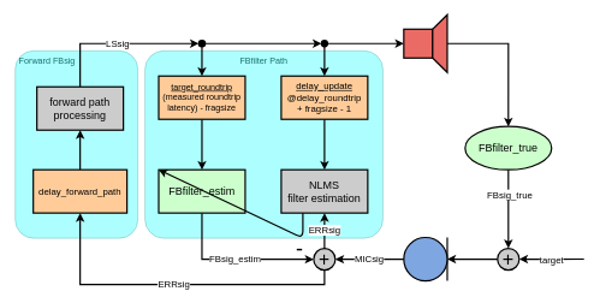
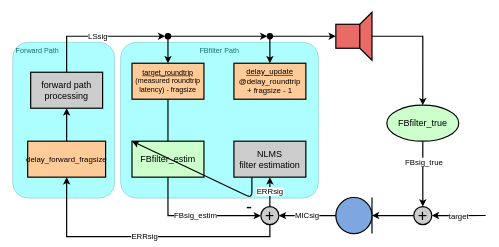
  <mxCell id="0" />
  <mxCell id="1" parent="0" />
- <mxCell id="2" value="&amp;nbsp;Forward FBsig" style="rounded=1;whiteSpace=wrap;html=1;shadow=0;fontColor=#166E6E;strokeColor=#166E6E;fillColor=#33FFFF;gradientColor=none;gradientDirection=radial;opacity=40;verticalAlign=top;align=left;" parent="1" vertex="1"><mxGeometry x="20" y="70" width="170" height="260" as="geometry" /></mxCell>
+ <mxCell id="2" value="&amp;nbsp;Forward Path" style="rounded=1;whiteSpace=wrap;html=1;shadow=0;fontColor=#166E6E;strokeColor=#166E6E;fillColor=#33FFFF;gradientColor=none;gradientDirection=radial;opacity=40;verticalAlign=top;align=left;" parent="1" vertex="1"><mxGeometry x="20" y="70" width="170" height="260" as="geometry" /></mxCell>
  <mxCell id="3" value="&lt;font color=&quot;#166e6e&quot;&gt;FBfilter Path&lt;/font&gt;" style="rounded=1;whiteSpace=wrap;html=1;fillColor=#33FFFF;gradientColor=none;shadow=0;gradientDirection=radial;opacity=40;strokeColor=#166E6E;verticalAlign=top;glass=0;sketch=0;arcSize=10;" parent="1" vertex="1"><mxGeometry x="200" y="70" width="330" height="260" as="geometry" /></mxCell>
  <mxCell id="4" value="" style="group;" parent="1" vertex="1" connectable="0"><mxGeometry x="559" y="20.005" width="60.305" height="80" as="geometry" /></mxCell>
  <mxCell id="5" value="" style="rounded=0;whiteSpace=wrap;html=1;strokeWidth=2;fillColor=#EA6B66;" parent="4" vertex="1"><mxGeometry y="19.995" width="40" height="40" as="geometry" /></mxCell>
  <mxCell id="6" value="" style="shape=trapezoid;perimeter=trapezoidPerimeter;whiteSpace=wrap;html=1;fixedSize=1;rotation=-90;strokeWidth=2;fillColor=#EA6B66;" parent="4" vertex="1"><mxGeometry x="10.15" y="29.845" width="80" height="20.31" as="geometry" /></mxCell>
  <mxCell id="7" value="" style="group" parent="1" vertex="1" connectable="0"><mxGeometry x="559" y="328.95" width="60.3" height="60.3" as="geometry" /></mxCell>
  <mxCell id="8" value="" style="endArrow=none;html=1;strokeWidth=2;" parent="7" edge="1"><mxGeometry width="50" height="50" relative="1" as="geometry"><mxPoint x="60.3" y="60" as="sourcePoint" /><mxPoint x="60.3" as="targetPoint" /></mxGeometry></mxCell>
  <mxCell id="9" value="" style="ellipse;whiteSpace=wrap;html=1;aspect=fixed;strokeWidth=2;fillColor=#7EA6E0;" parent="7" vertex="1"><mxGeometry width="60.3" height="60.3" as="geometry" /></mxCell>
  <mxCell id="10" value="" style="edgeStyle=orthogonalEdgeStyle;rounded=0;orthogonalLoop=1;jettySize=auto;html=1;entryX=1;entryY=0.5;entryDx=0;entryDy=0;strokeWidth=2;" parent="1" source="12" target="9" edge="1"><mxGeometry relative="1" as="geometry" /></mxCell>
  <mxCell id="11" value="&lt;font style=&quot;font-size: 13px&quot;&gt;target&lt;/font&gt;" style="edgeStyle=orthogonalEdgeStyle;rounded=0;orthogonalLoop=1;jettySize=auto;html=1;strokeWidth=2;startArrow=classic;startFill=1;endArrow=none;endFill=0;" parent="1" source="12" edge="1"><mxGeometry relative="1" as="geometry"><mxPoint x="809" y="358.95" as="targetPoint" /></mxGeometry></mxCell>
  <mxCell id="12" value="&lt;font style=&quot;font-size: 27px&quot;&gt;+&lt;/font&gt;" style="ellipse;whiteSpace=wrap;html=1;aspect=fixed;strokeWidth=2;fillColor=#CCCCCC;" parent="1" vertex="1"><mxGeometry x="689" y="344.02" width="30.15" height="30.15" as="geometry" /></mxCell>
  <mxCell id="13" style="edgeStyle=orthogonalEdgeStyle;rounded=0;orthogonalLoop=1;jettySize=auto;html=1;startArrow=none;startFill=0;endArrow=classic;endFill=1;strokeWidth=2;" parent="1" source="15" target="12" edge="1"><mxGeometry relative="1" as="geometry" /></mxCell>
  <mxCell id="14" value="&lt;font style=&quot;font-size: 13px&quot;&gt;FBsig_true&lt;/font&gt;" style="edgeLabel;html=1;align=center;verticalAlign=middle;resizable=0;points=[];" vertex="1" connectable="0" parent="13"><mxGeometry x="-0.353" y="1" relative="1" as="geometry"><mxPoint as="offset" /></mxGeometry></mxCell>
  <mxCell id="15" value="&lt;span style=&quot;font-size: 15px&quot;&gt;FBfilter_true&lt;/span&gt;" style="ellipse;whiteSpace=wrap;html=1;strokeColor=#000000;strokeWidth=2;fillColor=#CCFFCC;" parent="1" vertex="1"><mxGeometry x="644.07" y="175" width="120" height="60" as="geometry" /></mxCell>
  <mxCell id="16" style="edgeStyle=orthogonalEdgeStyle;rounded=0;orthogonalLoop=1;jettySize=auto;html=1;startArrow=none;startFill=0;endArrow=classic;endFill=1;strokeWidth=2;" parent="1" source="6" target="15" edge="1"><mxGeometry relative="1" as="geometry" /></mxCell>
  <mxCell id="17" value="&lt;font style=&quot;font-size: 13px&quot;&gt;ERRsig&lt;/font&gt;" style="edgeStyle=orthogonalEdgeStyle;rounded=0;orthogonalLoop=1;jettySize=auto;html=1;entryX=0.5;entryY=1;entryDx=0;entryDy=0;startArrow=none;startFill=0;endArrow=classic;endFill=1;strokeWidth=2;" parent="1" source="19" target="27" edge="1"><mxGeometry relative="1" as="geometry" /></mxCell>
  <mxCell id="18" value="&lt;font style=&quot;font-size: 13px&quot;&gt;ERRsig&lt;/font&gt;" style="edgeStyle=orthogonalEdgeStyle;rounded=0;orthogonalLoop=1;jettySize=auto;html=1;exitX=0.5;exitY=1;exitDx=0;exitDy=0;entryX=0.5;entryY=1;entryDx=0;entryDy=0;startArrow=none;startFill=0;endArrow=classic;endFill=1;strokeWidth=2;" parent="1" source="19" target="22" edge="1"><mxGeometry relative="1" as="geometry" /></mxCell>
  <mxCell id="19" value="&lt;font style=&quot;font-size: 26px&quot;&gt;+&lt;/font&gt;" style="ellipse;whiteSpace=wrap;html=1;aspect=fixed;strokeColor=#000000;strokeWidth=2;fillColor=#CCCCCC;" parent="1" vertex="1"><mxGeometry x="434" y="344.17" width="30" height="30" as="geometry" /></mxCell>
  <mxCell id="20" value="&lt;font style=&quot;font-size: 13px&quot;&gt;MICsig&lt;/font&gt;" style="edgeStyle=orthogonalEdgeStyle;rounded=0;orthogonalLoop=1;jettySize=auto;html=1;entryX=1;entryY=0.5;entryDx=0;entryDy=0;startArrow=none;startFill=0;endArrow=classic;endFill=1;strokeWidth=2;" parent="1" source="9" target="19" edge="1"><mxGeometry relative="1" as="geometry" /></mxCell>
  <mxCell id="21" style="edgeStyle=orthogonalEdgeStyle;rounded=0;orthogonalLoop=1;jettySize=auto;html=1;entryX=0.5;entryY=1;entryDx=0;entryDy=0;startArrow=none;startFill=0;endArrow=classic;endFill=1;strokeWidth=2;" parent="1" source="22" target="24" edge="1"><mxGeometry relative="1" as="geometry" /></mxCell>
- <mxCell id="22" value="&lt;font style=&quot;font-size: 13px&quot;&gt;delay_forward_path&lt;/font&gt;" style="rounded=0;whiteSpace=wrap;html=1;strokeColor=#000000;strokeWidth=2;fillColor=#FFCC99;" parent="1" vertex="1"><mxGeometry x="45" y="235" width="130" height="60" as="geometry" /></mxCell>
+ <mxCell id="22" value="&lt;font style=&quot;font-size: 13px&quot;&gt;delay_forward_fragsize&lt;/font&gt;" style="rounded=0;whiteSpace=wrap;html=1;strokeColor=#000000;strokeWidth=2;fillColor=#FFCC99;" parent="1" vertex="1"><mxGeometry x="45" y="235" width="130" height="60" as="geometry" /></mxCell>
  <mxCell id="23" value="&lt;font style=&quot;font-size: 13px&quot;&gt;LSsig&lt;/font&gt;" style="edgeStyle=orthogonalEdgeStyle;rounded=0;orthogonalLoop=1;jettySize=auto;html=1;exitX=0.5;exitY=0;exitDx=0;exitDy=0;entryX=0;entryY=0.5;entryDx=0;entryDy=0;startArrow=none;startFill=0;endArrow=classic;endFill=1;strokeWidth=2;" parent="1" source="24" target="35" edge="1"><mxGeometry relative="1" as="geometry" /></mxCell>
  <mxCell id="24" value="&lt;font style=&quot;font-size: 15px&quot;&gt;forward path&lt;br&gt;processing&lt;/font&gt;" style="rounded=0;whiteSpace=wrap;html=1;strokeColor=#000000;strokeWidth=2;fillColor=#CCCCCC;" parent="1" vertex="1"><mxGeometry x="50" y="120" width="120" height="60" as="geometry" /></mxCell>
- <mxCell id="25" style="edgeStyle=orthogonalEdgeStyle;rounded=0;orthogonalLoop=1;jettySize=auto;html=1;entryX=0.5;entryY=0;entryDx=0;entryDy=0;startArrow=none;startFill=0;endArrow=classic;endFill=1;strokeWidth=2;" parent="1" source="26" target="27" edge="1"><mxGeometry relative="1" as="geometry" /></mxCell>
  <mxCell id="26" value="&lt;font style=&quot;font-size: 13px&quot;&gt;&lt;u&gt;delay_update&lt;br&gt;&lt;/u&gt;@delay_roundtrip&lt;br&gt;+ fragsize - 1&lt;br&gt;&lt;/font&gt;" style="rounded=0;whiteSpace=wrap;html=1;strokeColor=#000000;strokeWidth=2;fillColor=#FFCC99;" parent="1" vertex="1"><mxGeometry x="389" y="105" width="120" height="60" as="geometry" /></mxCell>
  <mxCell id="27" value="&lt;font style=&quot;font-size: 15px&quot;&gt;NLMS &lt;br&gt;filter estimation&lt;/font&gt;" style="rounded=0;whiteSpace=wrap;html=1;strokeColor=#000000;strokeWidth=2;fillColor=#CCCCCC;" parent="1" vertex="1"><mxGeometry x="389" y="235" width="120" height="60" as="geometry" /></mxCell>
- <mxCell id="28" style="edgeStyle=orthogonalEdgeStyle;rounded=0;orthogonalLoop=1;jettySize=auto;html=1;entryX=0.5;entryY=0;entryDx=0;entryDy=0;startArrow=none;startFill=0;endArrow=classic;endFill=1;strokeWidth=2;" parent="1" source="29" target="32" edge="1"><mxGeometry relative="1" as="geometry" /></mxCell>
+ <mxCell id="28" style="edgeStyle=orthogonalEdgeStyle;rounded=0;orthogonalLoop=1;jettySize=auto;html=1;entryX=0.5;entryY=0;entryDx=0;entryDy=0;startArrow=none;startFill=0;endArrow=none;endFill=1;strokeWidth=2;" parent="1" source="29" target="32" edge="1"><mxGeometry relative="1" as="geometry" /></mxCell>
  <mxCell id="29" value="&lt;u&gt;target_roundtrip&lt;br&gt;&lt;/u&gt;(measured roundtrip latency) - fragsize" style="rounded=0;whiteSpace=wrap;html=1;strokeColor=#000000;strokeWidth=2;fillColor=#FFCC99;" parent="1" vertex="1"><mxGeometry x="219" y="105" width="120" height="60" as="geometry" /></mxCell>
  <mxCell id="30" value="&lt;font style=&quot;font-size: 13px&quot;&gt;FBsig_estim&lt;/font&gt;" style="edgeStyle=orthogonalEdgeStyle;rounded=0;orthogonalLoop=1;jettySize=auto;html=1;entryX=0;entryY=0.5;entryDx=0;entryDy=0;startArrow=none;startFill=0;endArrow=classic;endFill=1;strokeWidth=2;exitX=0.5;exitY=1;exitDx=0;exitDy=0;" parent="1" source="32" target="19" edge="1"><mxGeometry relative="1" as="geometry" /></mxCell>
  <mxCell id="31" value="&lt;font style=&quot;font-size: 30px&quot;&gt;-&lt;/font&gt;" style="edgeLabel;html=1;align=center;verticalAlign=middle;resizable=0;points=[];labelBackgroundColor=none;" parent="30" vertex="1" connectable="0"><mxGeometry x="0.928" y="2" relative="1" as="geometry"><mxPoint x="-12" y="-13" as="offset" /></mxGeometry></mxCell>
  <mxCell id="32" value="&lt;font style=&quot;font-size: 15px&quot;&gt;FBfilter_estim&lt;/font&gt;" style="rounded=0;whiteSpace=wrap;html=1;strokeColor=#000000;strokeWidth=2;fillColor=#CCFFCC;" parent="1" vertex="1"><mxGeometry x="219" y="235" width="120" height="60" as="geometry" /></mxCell>
  <mxCell id="33" style="edgeStyle=orthogonalEdgeStyle;rounded=0;orthogonalLoop=1;jettySize=auto;html=1;exitX=0.5;exitY=1;exitDx=0;exitDy=0;entryX=0.5;entryY=0;entryDx=0;entryDy=0;startArrow=none;startFill=0;endArrow=classic;endFill=1;strokeWidth=2;" parent="1" source="35" target="29" edge="1"><mxGeometry relative="1" as="geometry" /></mxCell>
  <mxCell id="34" style="edgeStyle=orthogonalEdgeStyle;rounded=0;orthogonalLoop=1;jettySize=auto;html=1;exitX=1;exitY=0.5;exitDx=0;exitDy=0;entryX=0;entryY=0.5;entryDx=0;entryDy=0;startArrow=none;startFill=0;endArrow=classic;endFill=1;strokeWidth=2;" parent="1" source="35" target="38" edge="1"><mxGeometry relative="1" as="geometry" /></mxCell>
  <mxCell id="35" value="" style="ellipse;whiteSpace=wrap;html=1;aspect=fixed;labelBackgroundColor=none;strokeColor=#000000;strokeWidth=2;fillColor=#000000;" parent="1" vertex="1"><mxGeometry x="274.5" y="55.5" width="9" height="9" as="geometry" /></mxCell>
  <mxCell id="36" style="edgeStyle=orthogonalEdgeStyle;rounded=0;orthogonalLoop=1;jettySize=auto;html=1;exitX=0.5;exitY=1;exitDx=0;exitDy=0;entryX=0.5;entryY=0;entryDx=0;entryDy=0;startArrow=none;startFill=0;endArrow=classic;endFill=1;strokeWidth=2;" parent="1" source="38" target="26" edge="1"><mxGeometry relative="1" as="geometry" /></mxCell>
  <mxCell id="37" value="" style="edgeStyle=orthogonalEdgeStyle;rounded=0;orthogonalLoop=1;jettySize=auto;html=1;exitX=1;exitY=0.5;exitDx=0;exitDy=0;entryX=0;entryY=0.5;entryDx=0;entryDy=0;startArrow=none;startFill=0;endArrow=classic;endFill=1;strokeWidth=2;" parent="1" source="38" target="5" edge="1"><mxGeometry relative="1" as="geometry" /></mxCell>
  <mxCell id="38" value="" style="ellipse;whiteSpace=wrap;html=1;aspect=fixed;labelBackgroundColor=none;strokeColor=#000000;strokeWidth=2;fillColor=#000000;" parent="1" vertex="1"><mxGeometry x="444.75" y="55.75" width="8.5" height="8.5" as="geometry" /></mxCell>
  <mxCell id="39" style="edgeStyle=orthogonalEdgeStyle;rounded=0;orthogonalLoop=1;jettySize=auto;html=1;exitX=0.5;exitY=1;exitDx=0;exitDy=0;startArrow=none;startFill=0;endArrow=classic;endFill=1;strokeWidth=2;" parent="1" source="35" target="35" edge="1"><mxGeometry relative="1" as="geometry" /></mxCell>
  <mxCell id="40" value="" style="endArrow=classic;html=1;strokeWidth=2;entryX=0;entryY=0;entryDx=0;entryDy=0;exitX=0.25;exitY=1;exitDx=0;exitDy=0;dashed=0;dashPattern=1 1;" parent="1" source="27" target="32" edge="1"><mxGeometry width="50" height="50" relative="1" as="geometry"><mxPoint x="350" y="330" as="sourcePoint" /><mxPoint x="400" y="280" as="targetPoint" /><Array as="points"><mxPoint x="419" y="330" /></Array></mxGeometry></mxCell>
